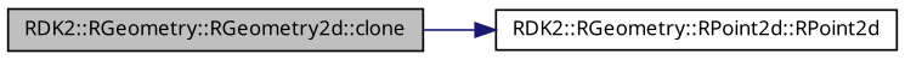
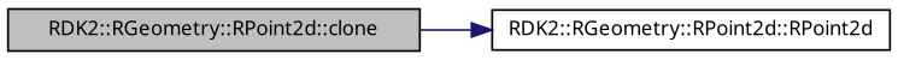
  digraph {
    rankdir=LR
    node [color=black fontname="FreeSans.ttf" fontsize=10 shape=record style=filled]
-   n1 [fillcolor=grey75 fontcolor=black height=0.2 label="RDK2::RGeometry::RGeometry2d::clone" width=0.4]
+   n1 [fillcolor=grey75 fontcolor=black height=0.2 label="RDK2::RGeometry::RPoint2d::clone" width=0.4]
    n2 [fillcolor=white height=0.2 label="RDK2::RGeometry::RPoint2d::RPoint2d" width=0.4]
    n1 -> n2 [color=midnightblue fontname="FreeSans.ttf" fontsize=10 labelfontname="FreeSans.ttf" labelfontsize=10 style=solid]
  }
